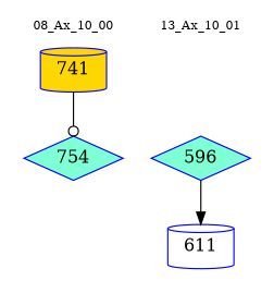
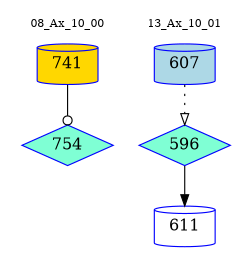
  digraph {
    node [color=blue fillcolor=aquamarine shape=cylinder style=filled]
    edge [color=black style=solid]
    n1 [fillcolor=gold label=741]
    n2 [label=754 shape=diamond]
+   n3 [fillcolor=lightblue label=607]
    n4 [label=596 shape=diamond]
    n5 [fillcolor=white label=611]
    subgraph cluster_1 {
      color=white
      fontsize=10
      label="08_Ax_10_00"
      n1
      n2
    }
    subgraph cluster_2 {
      color=white
      fontsize=10
      label="13_Ax_10_01"
+     n3
      n4
      n5
    }
    n1 -> n2 [arrowhead=odot]
+   n3 -> n4 [arrowhead=onormal style=dotted]
    n4 -> n5 [arrowhead=normal]
  }
